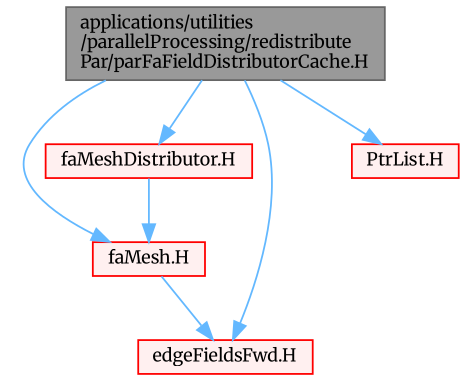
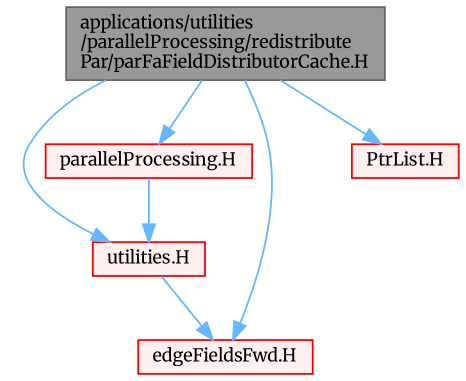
  digraph {
    fontname=Merriweather
    node [color=red fillcolor="#FFF0F0" fontname=Merriweather fontsize=10 shape=box style=filled]
    edge [color=steelblue1 fontname=Merriweather fontsize=10 labelfontname=Helvetica labelfontsize=10 style=solid]
    n1 [color=gray40 fillcolor=grey60 fontcolor=black height=0.2 label="applications/utilities\l/parallelProcessing/redistribute\lPar/parFaFieldDistributorCache.H" width=0.4]
-   n2 [height=0.2 label="faMesh.H" width=0.4]
+   n2 [height=0.2 label="utilities.H" width=0.4]
    n3 [height=0.2 label="edgeFieldsFwd.H" width=0.4]
-   n4 [height=0.2 label="faMeshDistributor.H" width=0.4]
+   n4 [height=0.2 label="parallelProcessing.H" width=0.4]
    n5 [height=0.2 label="PtrList.H" width=0.4]
    n1 -> n2
    n1 -> n3
    n1 -> n4
    n1 -> n5
    n2 -> n3
    n4 -> n2
  }
